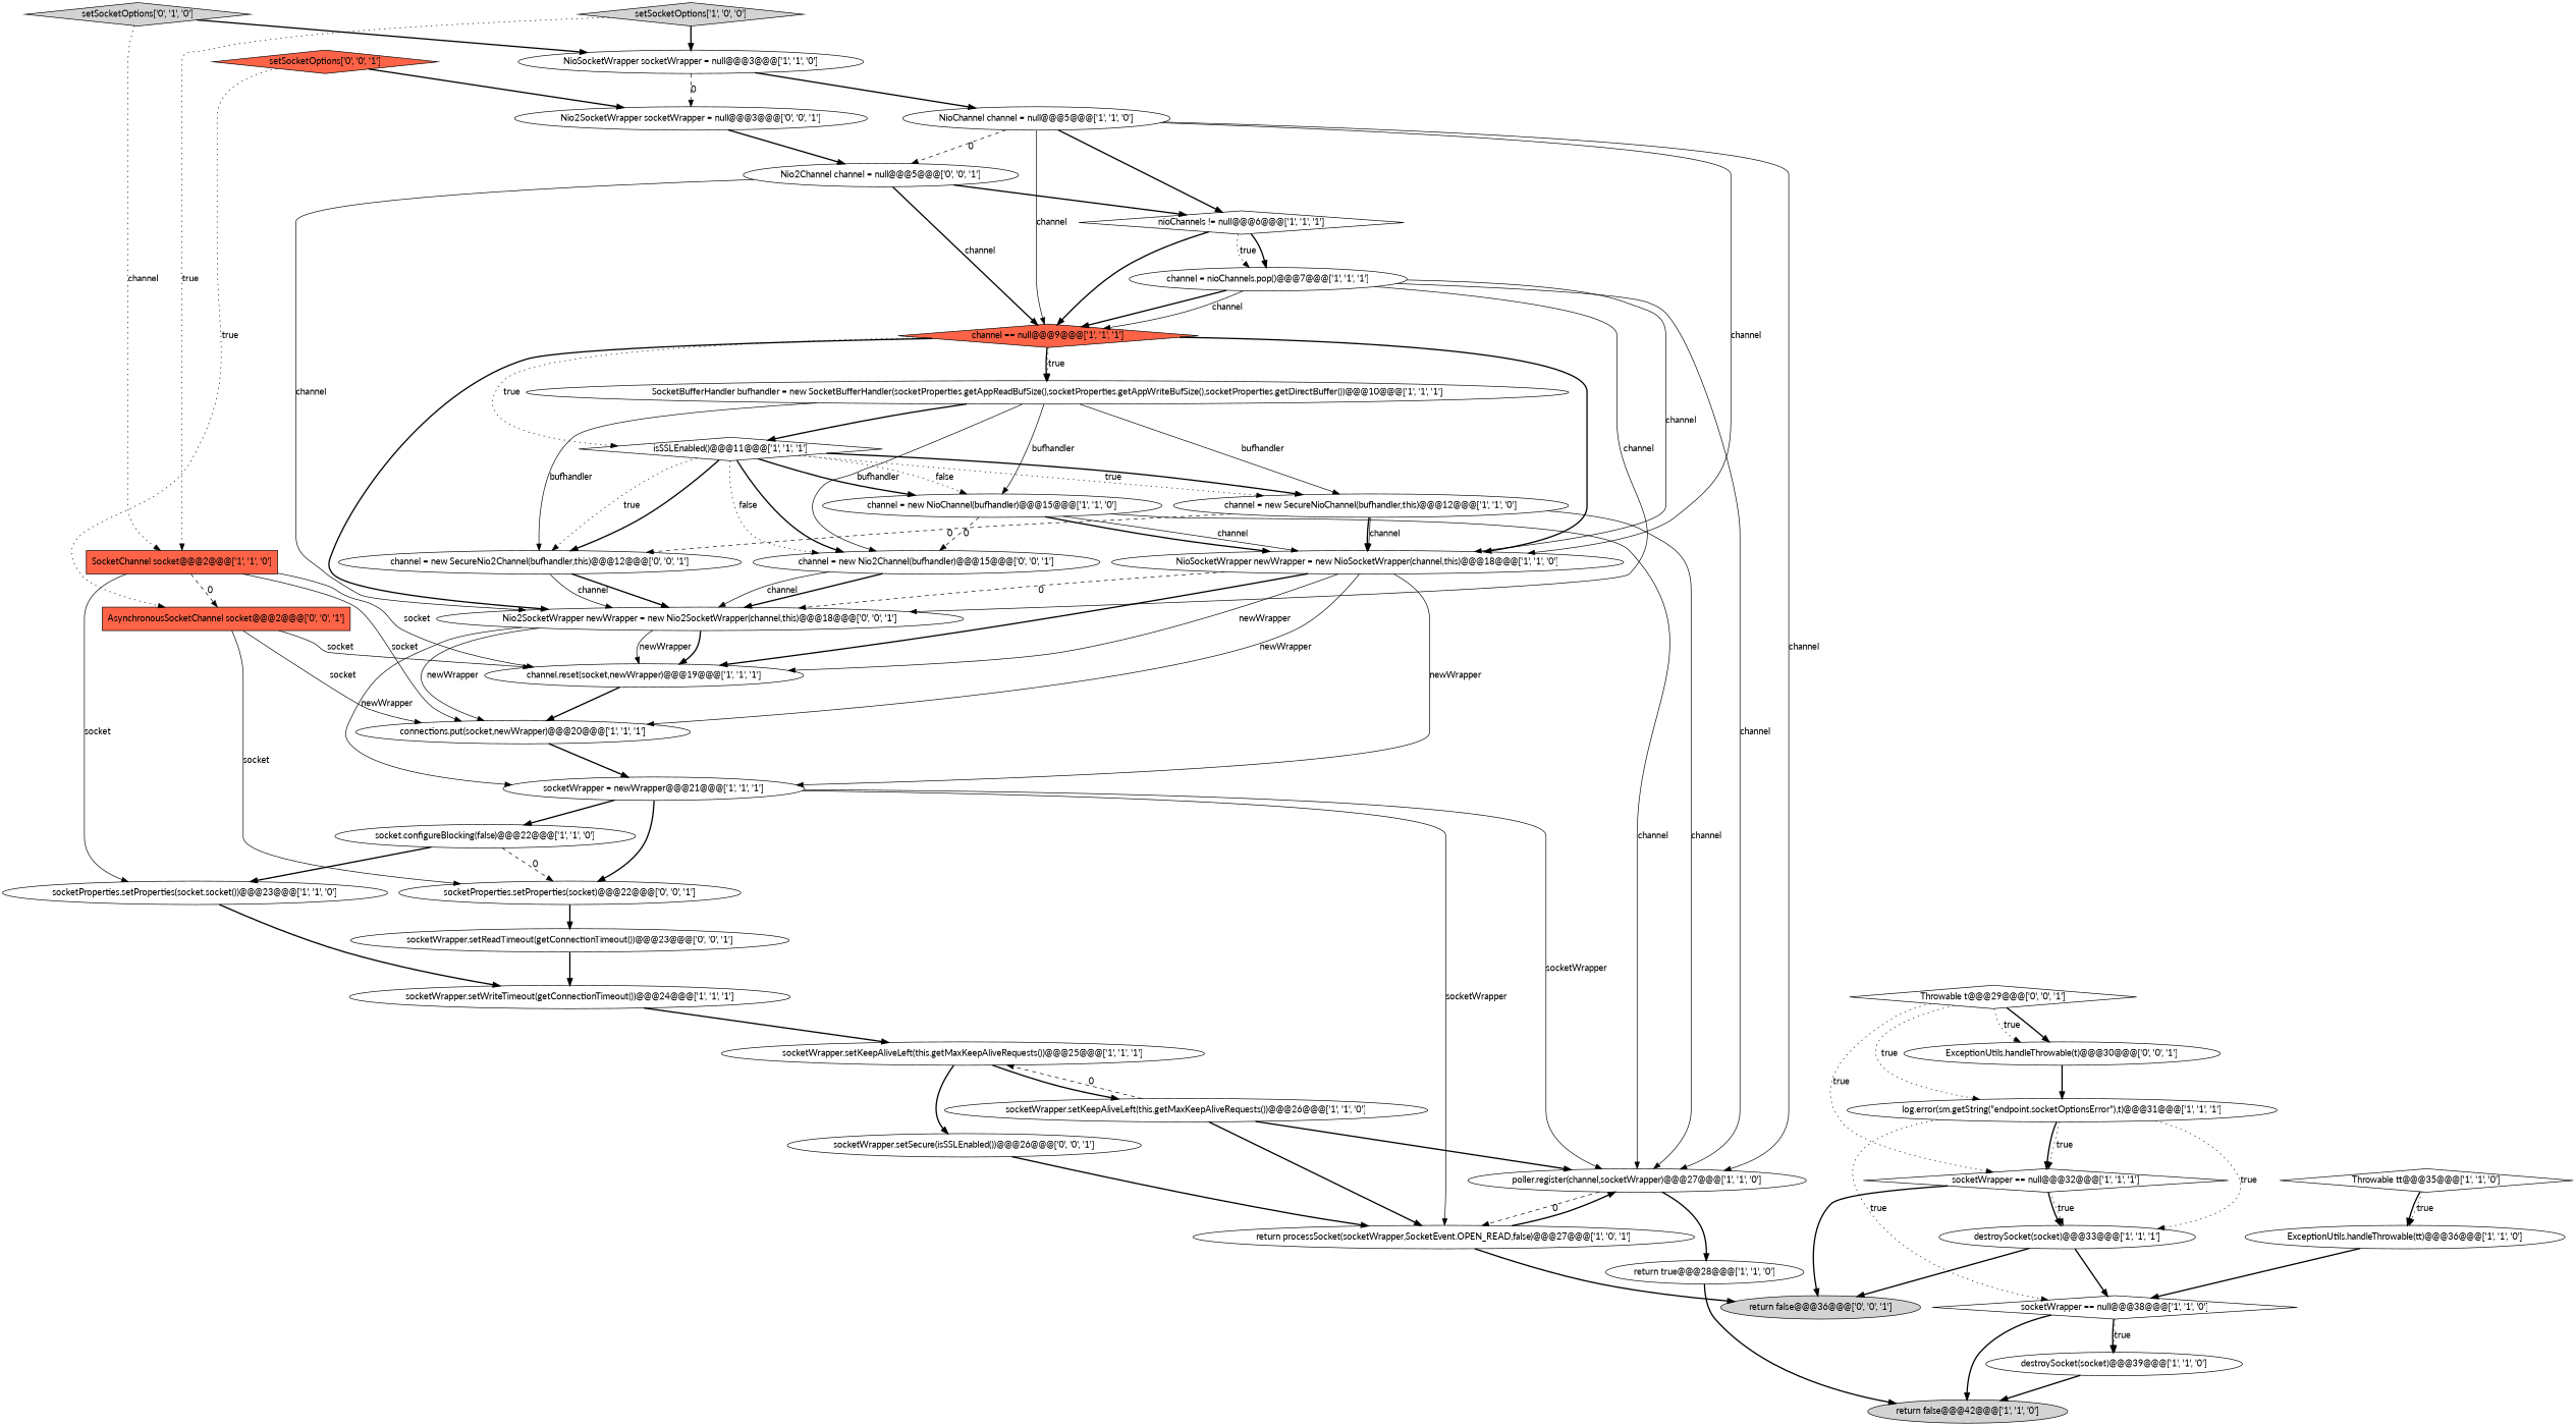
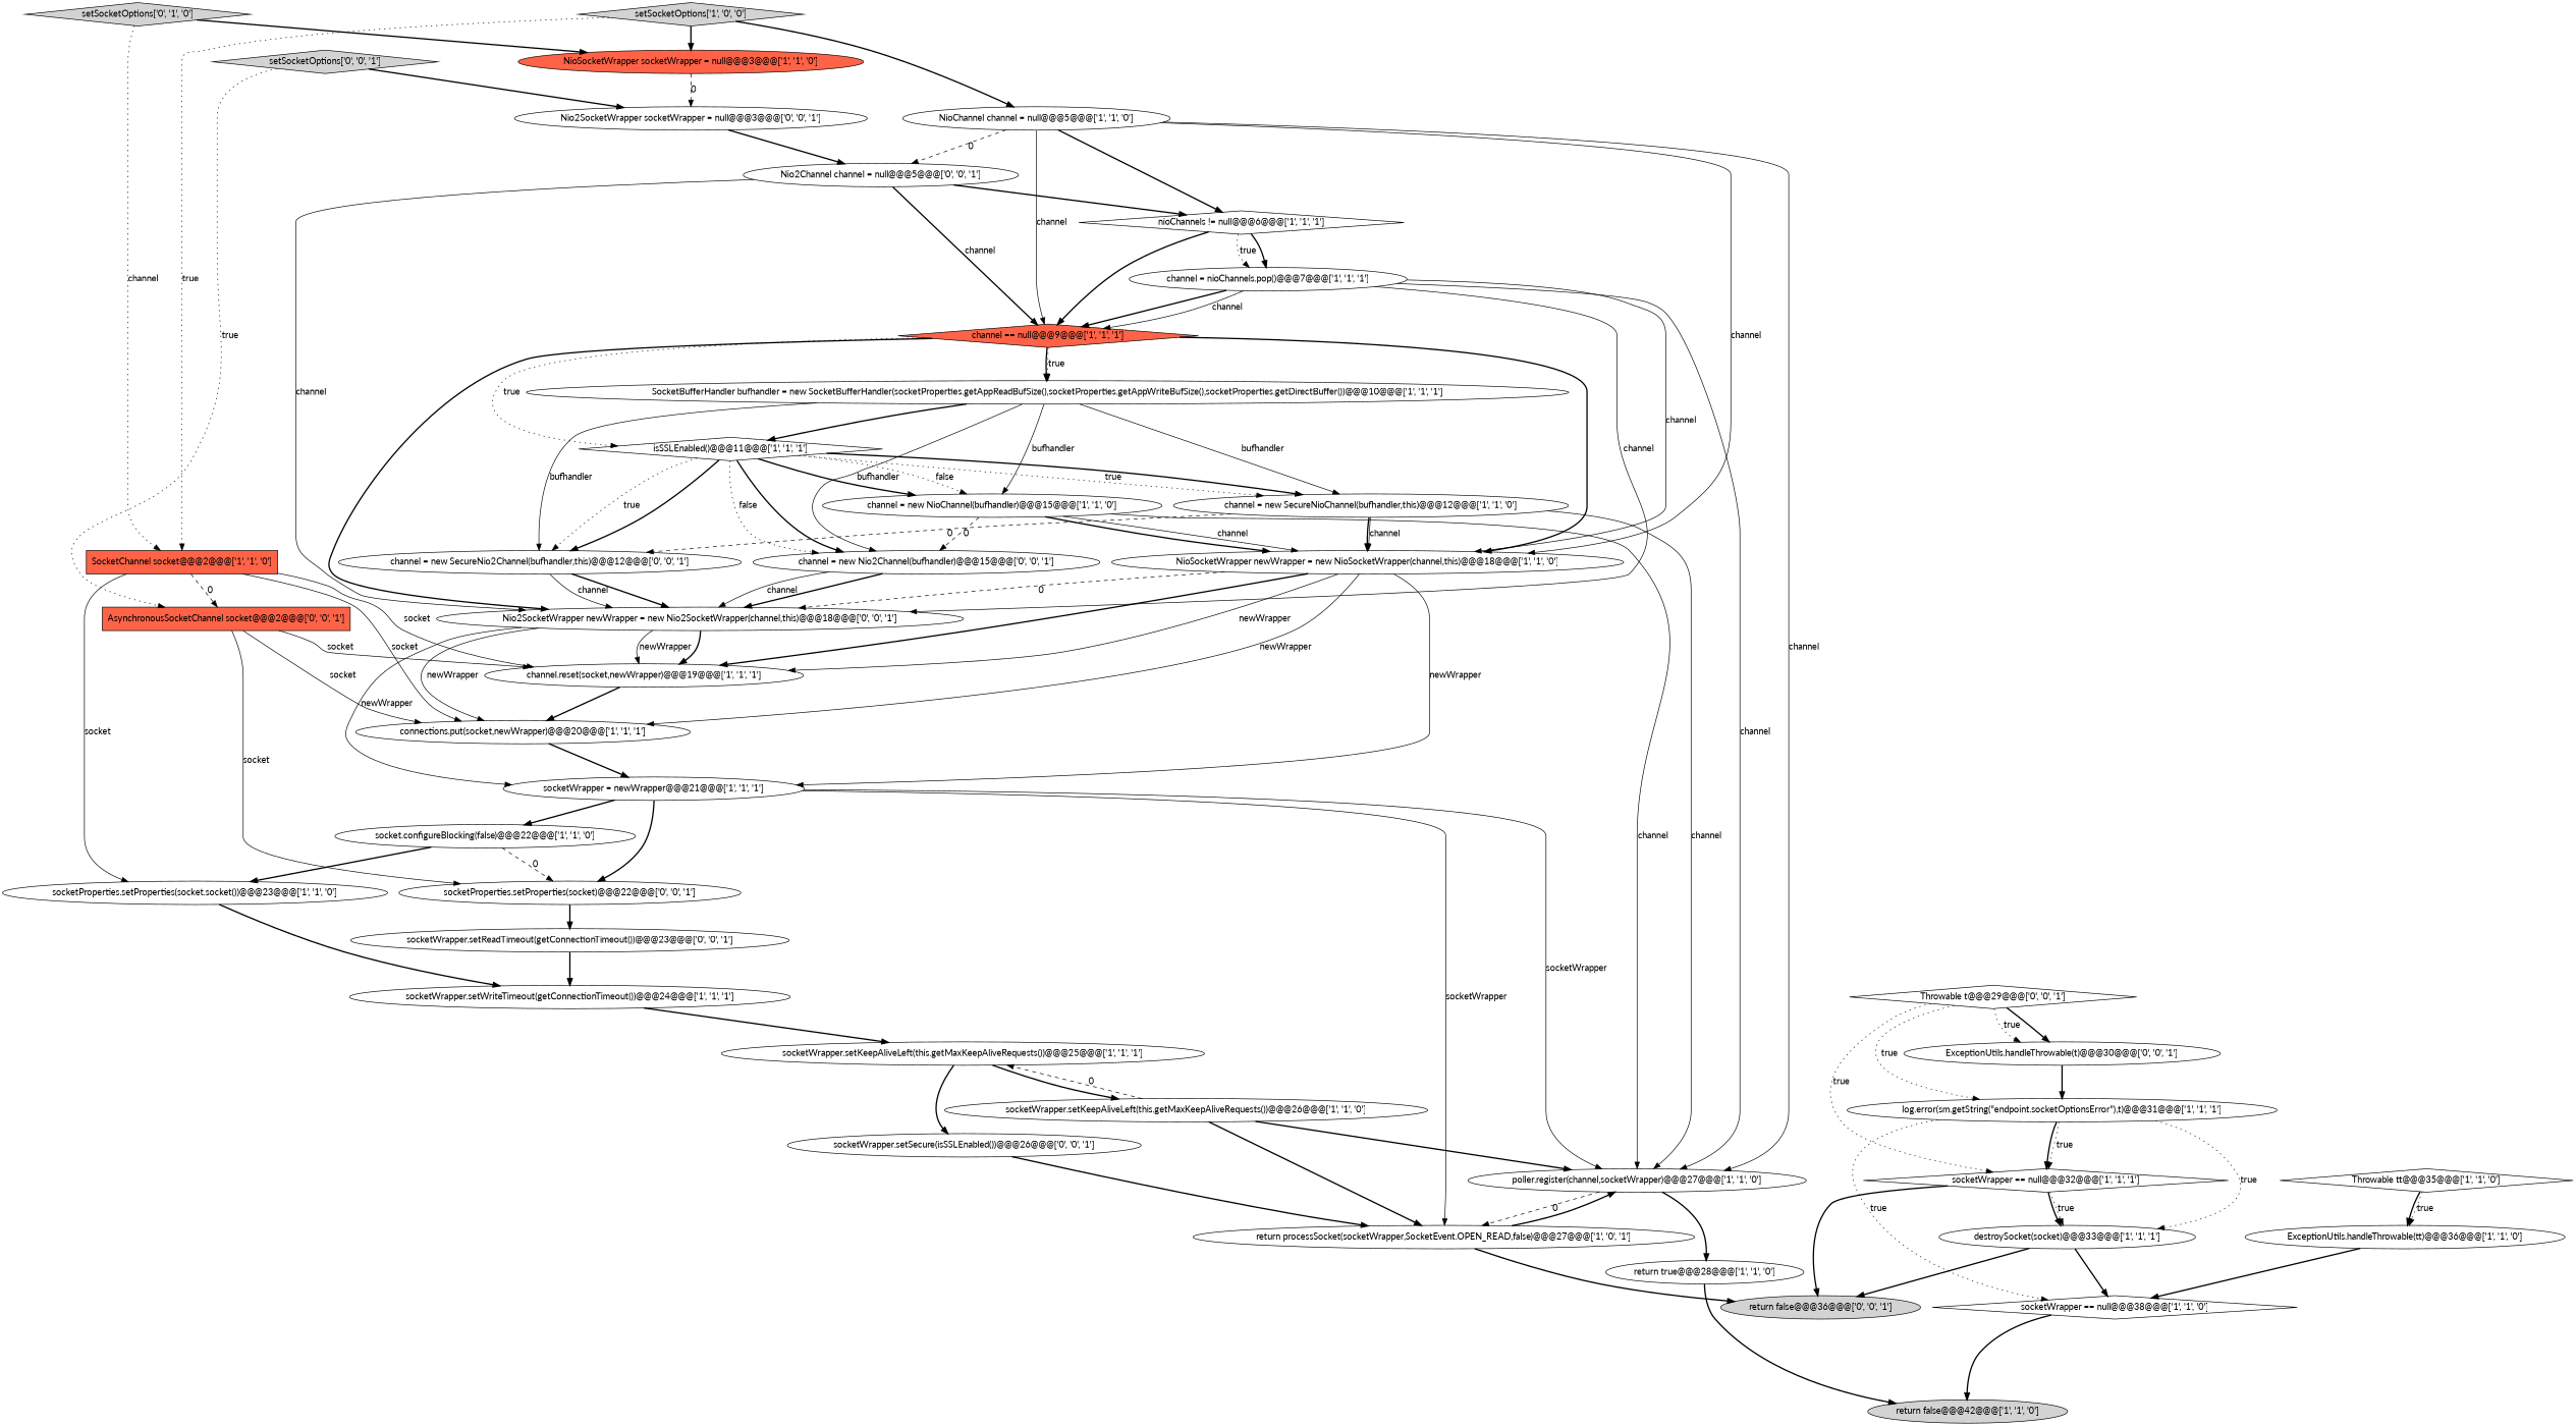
  digraph {
    fontname=Lato
    node [fillcolor=white fontname=Lato shape=ellipse style=filled]
    edge [fontname=Lato style=bold]
    n1 [label="Throwable t@@@29@@@['0', '0', '1']" shape=diamond]
    n2 [label="ExceptionUtils.handleThrowable(t)@@@30@@@['0', '0', '1']"]
    n3 [label="log.error(sm.getString(\"endpoint.socketOptionsError\"),t)@@@31@@@['1', '1', '1']"]
    n4 [label="socketWrapper == null@@@32@@@['1', '1', '1']" shape=diamond]
    n5 [label="socketWrapper == null@@@38@@@['1', '1', '0']" shape=diamond]
    n6 [label="destroySocket(socket)@@@33@@@['1', '1', '1']"]
    n7 [fillcolor=lightgray label="return false@@@36@@@['0', '0', '1']"]
    n8 [label="socketProperties.setProperties(socket)@@@22@@@['0', '0', '1']"]
    n9 [label="socketWrapper.setReadTimeout(getConnectionTimeout())@@@23@@@['0', '0', '1']"]
    n10 [label="socketWrapper.setWriteTimeout(getConnectionTimeout())@@@24@@@['1', '1', '1']"]
    n11 [label="Nio2Channel channel = null@@@5@@@['0', '0', '1']"]
    n12 [label="Nio2SocketWrapper newWrapper = new Nio2SocketWrapper(channel,this)@@@18@@@['0', '0', '1']"]
    n13 [label="nioChannels != null@@@6@@@['1', '1', '1']" shape=diamond]
    n14 [fillcolor=tomato label="channel == null@@@9@@@['1', '1', '1']" shape=diamond]
    n15 [label="socketWrapper = newWrapper@@@21@@@['1', '1', '1']"]
    n16 [label="connections.put(socket,newWrapper)@@@20@@@['1', '1', '1']"]
    n17 [label="channel.reset(socket,newWrapper)@@@19@@@['1', '1', '1']"]
    n18 [label="channel = nioChannels.pop()@@@7@@@['1', '1', '1']"]
    n19 [label="isSSLEnabled()@@@11@@@['1', '1', '1']" shape=diamond]
    n20 [label="NioSocketWrapper newWrapper = new NioSocketWrapper(channel,this)@@@18@@@['1', '1', '0']"]
    n21 [label="SocketBufferHandler bufhandler = new SocketBufferHandler(socketProperties.getAppReadBufSize(),socketProperties.getAppWriteBufSize(),socketProperties.getDirectBuffer())@@@10@@@['1', '1', '1']"]
    n22 [label="channel = new SecureNioChannel(bufhandler,this)@@@12@@@['1', '1', '0']"]
    n23 [label="channel = new NioChannel(bufhandler)@@@15@@@['1', '1', '0']"]
    n24 [label="channel = new SecureNio2Channel(bufhandler,this)@@@12@@@['0', '0', '1']"]
    n25 [label="channel = new Nio2Channel(bufhandler)@@@15@@@['0', '0', '1']"]
    n26 [label="poller.register(channel,socketWrapper)@@@27@@@['1', '1', '0']"]
    n27 [label="return true@@@28@@@['1', '1', '0']"]
    n28 [label="return processSocket(socketWrapper,SocketEvent.OPEN_READ,false)@@@27@@@['1', '0', '1']"]
    n29 [fillcolor=lightgray label="return false@@@42@@@['1', '1', '0']"]
    n30 [label="socketWrapper.setKeepAliveLeft(this.getMaxKeepAliveRequests())@@@25@@@['1', '1', '1']"]
    n31 [label="socketWrapper.setKeepAliveLeft(this.getMaxKeepAliveRequests())@@@26@@@['1', '1', '0']"]
    n32 [label="socketWrapper.setSecure(isSSLEnabled())@@@26@@@['0', '0', '1']"]
-   n33 [label="NioSocketWrapper socketWrapper = null@@@3@@@['1', '1', '0']"]
+   n33 [fillcolor=tomato label="NioSocketWrapper socketWrapper = null@@@3@@@['1', '1', '0']"]
    n34 [label="NioChannel channel = null@@@5@@@['1', '1', '0']"]
    n35 [label="Nio2SocketWrapper socketWrapper = null@@@3@@@['0', '0', '1']"]
    n36 [label="socketProperties.setProperties(socket.socket())@@@23@@@['1', '1', '0']"]
-   n37 [fillcolor=tomato label="setSocketOptions['0', '0', '1']" shape=diamond]
+   n37 [fillcolor=lightgray label="setSocketOptions['0', '0', '1']" shape=diamond]
    n38 [fillcolor=tomato label="AsynchronousSocketChannel socket@@@2@@@['0', '0', '1']" shape=box]
    n39 [label="socket.configureBlocking(false)@@@22@@@['1', '1', '0']"]
    n40 [fillcolor=tomato label="SocketChannel socket@@@2@@@['1', '1', '0']" shape=box]
-   n41 [label="destroySocket(socket)@@@39@@@['1', '1', '0']"]
    n42 [fillcolor=lightgray label="setSocketOptions['0', '1', '0']" shape=diamond]
    n43 [fillcolor=lightgray label="setSocketOptions['1', '0', '0']" shape=diamond]
    n44 [label="Throwable tt@@@35@@@['1', '1', '0']" shape=diamond]
    n45 [label="ExceptionUtils.handleThrowable(tt)@@@36@@@['1', '1', '0']"]
    n1 -> n2
    n1 -> n2 [label=true style=dotted]
    n1 -> n3 [label=true style=dotted]
    n1 -> n4 [label=true style=dotted]
    n2 -> n3
    n3 -> n4 [label=true style=dotted]
    n3 -> n4
    n3 -> n5 [label=true style=dotted]
    n3 -> n6 [label=true style=dotted]
    n4 -> n6
    n4 -> n6 [label=true style=dotted]
    n4 -> n7
    n5 -> n29
-   n5 -> n41
-   n5 -> n41 [label=true style=dotted]
    n6 -> n5
    n6 -> n7
    n8 -> n9
    n9 -> n10
    n10 -> n30
    n11 -> n12 [label=channel style=solid]
    n11 -> n13
    n11 -> n14 [label=channel]
    n12 -> n15 [label=newWrapper style=solid]
    n12 -> n16 [label=newWrapper style=solid]
    n12 -> n17
    n12 -> n17 [label=newWrapper style=solid]
    n13 -> n14
    n13 -> n18
    n13 -> n18 [label=true style=dotted]
    n14 -> n12
    n14 -> n19 [label=true style=dotted]
    n14 -> n20
    n14 -> n21 [label=true style=dotted]
    n14 -> n21
    n15 -> n8
    n15 -> n26 [label=socketWrapper style=solid]
    n15 -> n28 [label=socketWrapper style=solid]
    n15 -> n39
    n16 -> n15
    n17 -> n16
    n18 -> n12 [label=channel style=solid]
    n18 -> n14 [label=channel style=solid]
    n18 -> n14
    n18 -> n20 [label=channel style=solid]
    n18 -> n26 [label=channel style=solid]
    n19 -> n22 [label=true style=dotted]
    n19 -> n22
    n19 -> n23
    n19 -> n23 [label=false style=dotted]
    n19 -> n24 [label=true style=dotted]
    n19 -> n24
    n19 -> n25 [label=false style=dotted]
    n19 -> n25
    n20 -> n12 [label=0 style=dashed]
    n20 -> n15 [label=newWrapper style=solid]
    n20 -> n16 [label=newWrapper style=solid]
    n20 -> n17 [label=newWrapper style=solid]
    n20 -> n17
    n21 -> n19
    n21 -> n22 [label=bufhandler style=solid]
    n21 -> n23 [label=bufhandler style=solid]
    n21 -> n24 [label=bufhandler style=solid]
    n21 -> n25 [label=bufhandler style=solid]
    n22 -> n20
    n22 -> n20 [label=channel style=solid]
    n22 -> n24 [label=0 style=dashed]
    n22 -> n26 [label=channel style=solid]
    n23 -> n20
    n23 -> n20 [label=channel style=solid]
    n23 -> n25 [label=0 style=dashed]
    n23 -> n26 [label=channel style=solid]
    n24 -> n12
    n24 -> n12 [label=channel style=solid]
    n25 -> n12
    n25 -> n12 [label=channel style=solid]
    n26 -> n27
    n26 -> n28 [label=0 style=dashed]
    n27 -> n29
    n28 -> n7
    n28 -> n26
    n30 -> n31
    n30 -> n32
    n31 -> n26
    n31 -> n28
    n31 -> n30 [label=0 style=dashed]
    n32 -> n28
-   n33 -> n34
+   n43 -> n34
    n33 -> n35 [label=0 style=dashed]
    n34 -> n11 [label=0 style=dashed]
    n34 -> n13
    n34 -> n14 [label=channel style=solid]
    n34 -> n20 [label=channel style=solid]
    n34 -> n26 [label=channel style=solid]
    n35 -> n11
    n36 -> n10
    n37 -> n35
    n37 -> n38 [label=true style=dotted]
    n38 -> n8 [label=socket style=solid]
    n38 -> n16 [label=socket style=solid]
    n38 -> n17 [label=socket style=solid]
    n39 -> n8 [label=0 style=dashed]
    n39 -> n36
    n40 -> n16 [label=socket style=solid]
    n40 -> n17 [label=socket style=solid]
    n40 -> n36 [label=socket style=solid]
    n40 -> n38 [label=0 style=dashed]
-   n41 -> n29
    n42 -> n33
    n42 -> n40 [label=channel style=dotted]
    n43 -> n33
    n43 -> n40 [label=true style=dotted]
    n44 -> n45
    n44 -> n45 [label=true style=dotted]
    n45 -> n5
  }
